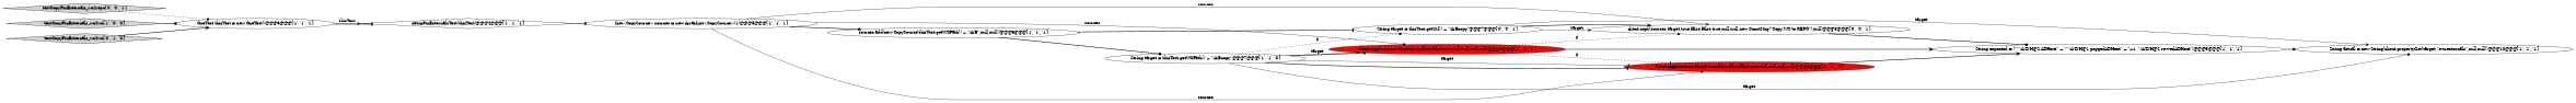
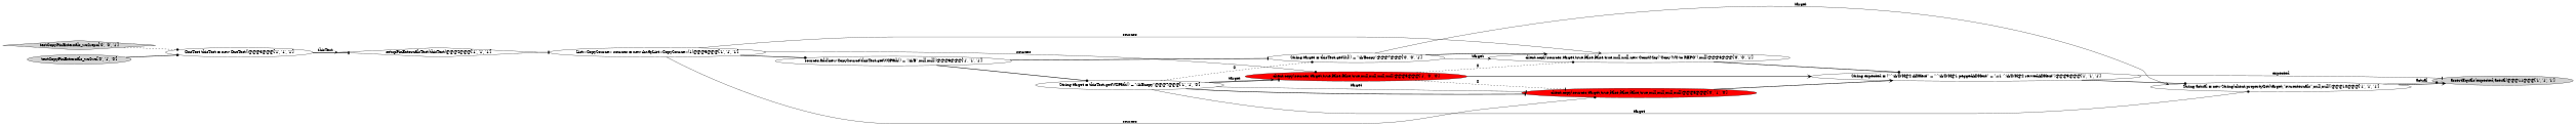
  digraph {
    rankdir=LR
    node [fillcolor=white shape=ellipse style=filled]
    edge [arrowhead=dot style=bold]
    n1 [fillcolor=lightgray label="testCopyPinExternals_wc2repo['0', '0', '1']" shape=diamond]
    n2 [label="OneTest thisTest = new OneTest()@@@3@@@['1', '1', '1']"]
    n3 [label="setupPinExternalsTest(thisTest)@@@4@@@['1', '1', '1']" shape=diamond]
    n4 [label="sources.add(new CopySource(thisTest.getWCPath() + \"/A/B\",null,null))@@@6@@@['1', '1', '1']"]
    n5 [label="String target = thisTest.getWCPath() + \"/A/Bcopy\"@@@7@@@['1', '1', '0']"]
    n6 [label="String target = thisTest.getUrl() + \"/A/Bcopy\"@@@7@@@['0', '0', '1']"]
    n7 [fillcolor=red label="client.copy(sources,target,true,false,false,false,true,null,null,null,null)@@@8@@@['0', '1', '0']"]
    n8 [label="String actual = new String(client.propertyGet(target,\"svn:externals\",null,null))@@@10@@@['1', '1', '1']"]
    n9 [fillcolor=red label="client.copy(sources,target,true,false,false,true,null,null,null,null)@@@8@@@['1', '0', '0']"]
    n10 [label="client.copy(sources,target,true,false,false,true,null,null,new ConstMsg(\"Copy WC to REPO\"),null)@@@8@@@['0', '0', '1']"]
    n11 [label="List<CopySource> sources = new ArrayList<CopySource>(1)@@@5@@@['1', '1', '1']"]
-   n12 [fillcolor=lightgray label="testCopyPinExternals_wc2wc['1', '0', '0']" shape=diamond]
+   n13 [fillcolor=lightgray label="assertEquals(expected,actual)@@@11@@@['1', '1', '1']"]
    n14 [label="String expected = (\"^/A/D/H@2 ADHext\" + \"^/A/D/H@1 peggedADHext\" + \"-r1 ^/A/D/H@2 revvedADHext\")@@@9@@@['1', '1', '1']"]
-   n15 [fillcolor=lightgray label="testCopyPinExternals_wc2wc['0', '1', '0']" shape=diamond]
+   n15 [fillcolor=lightgray label="testCopyPinExternals_wc2wc['0', '1', '0']"]
    n1 -> n2 [style=dashed]
    n2 -> n3 [arrowhead=vee label=thisTest style=solid]
    n2 -> n3 [arrowhead=tee]
    n3 -> n11 [arrowhead=tee]
    n4 -> n5
    n4 -> n6 [arrowhead=tee]
    n5 -> n6 [label=0 style=dashed]
    n5 -> n7 [arrowhead=tee label=target style=solid]
    n5 -> n7 [arrowhead=tee]
    n5 -> n8 [label=target style=solid]
    n5 -> n9 [arrowhead=vee label=target style=solid]
    n5 -> n9 [arrowhead=tee]
    n6 -> n8 [arrowhead=vee label=target style=solid]
    n6 -> n10 [arrowhead=vee]
    n6 -> n10 [arrowhead=vee label=target style=solid]
    n7 -> n14 [arrowhead=vee]
+   n8 -> n13 [label=actual style=solid]
+   n8 -> n13 [arrowhead=vee]
    n9 -> n7 [arrowhead=tee label=0 style=dashed]
    n9 -> n10 [label=0 style=dashed]
    n9 -> n14 [arrowhead=vee]
    n10 -> n14
    n11 -> n4
    n11 -> n7 [label=sources style=solid]
    n11 -> n9 [label=sources style=solid]
    n11 -> n10 [arrowhead=vee label=sources style=solid]
-   n12 -> n2
    n14 -> n8
-   n15 -> n2 [arrowhead=vee]
+   n14 -> n13 [arrowhead=tee label=expected style=solid]
+   n15 -> n2
  }
